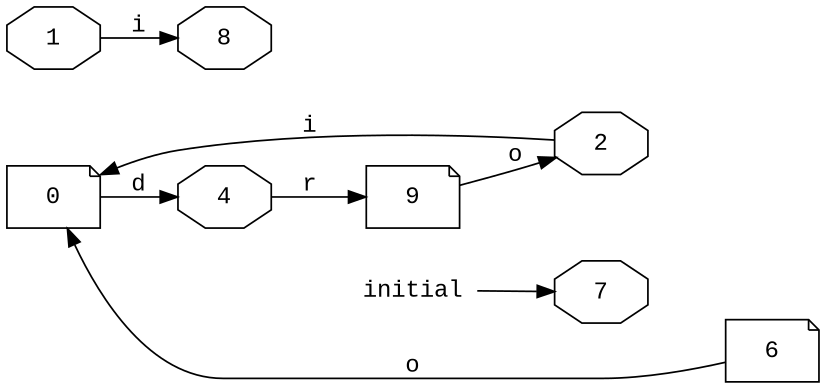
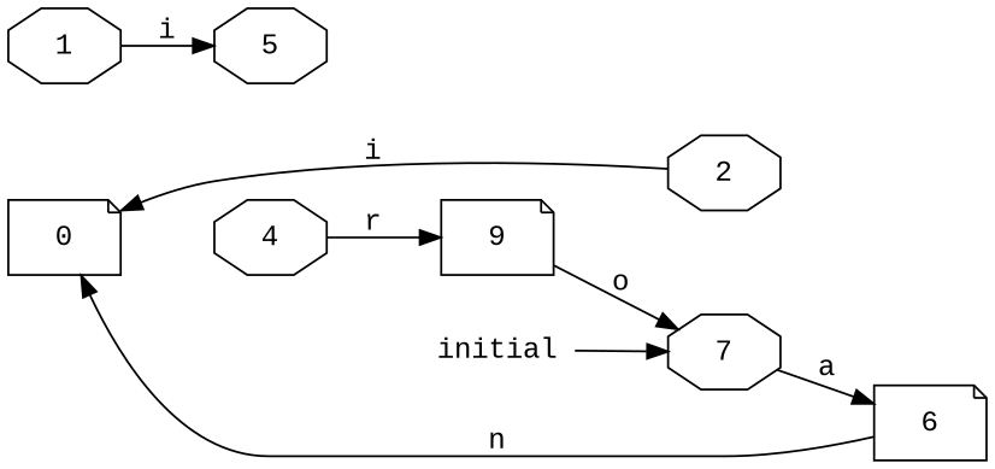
  digraph {
    fontname="Liberation Mono"
    rankdir=LR
    node [fontname="Liberation Mono" shape=octagon]
    edge [fontname="Liberation Mono"]
    0 [shape=note]
    4
    n3 [label=9 shape=note]
    2
    1
-   5 [label=8]
+   5
    6 [shape=note]
    7
    initial [shape=plaintext]
-   0 -> 4 [label=d]
    4 -> n3 [label=r]
-   n3 -> 2 [label=o]
+   n3 -> 7 [label=o]
    2 -> 0 [label=i]
    1 -> 5 [label=i]
-   6 -> 0 [label=o]
+   6 -> 0 [label=n]
+   7 -> 6 [label=a]
    initial -> 7
  }
